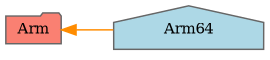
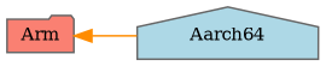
  digraph {
    rankdir=LR
    fontname="DejaVu Serif"
    node [fontname="DejaVu Serif" fontsize=10 style=filled]
-   n1 [color=gray40 fillcolor=lightblue fontcolor=black height=0.2 label=Arm64 shape=house width=0.4]
+   n1 [color=gray40 fillcolor=lightblue fontcolor=black height=0.2 label=Aarch64 shape=house width=0.4]
    n2 [color=grey40 fillcolor=salmon height=0.2 label=Arm shape=folder width=0.4]
    n2 -> n1 [dir=back fontname="DejaVu Serif" fontsize=10 labelfontname=Helvetica labelfontsize=10 shape=plaintext style=solid color=darkorange]
  }
